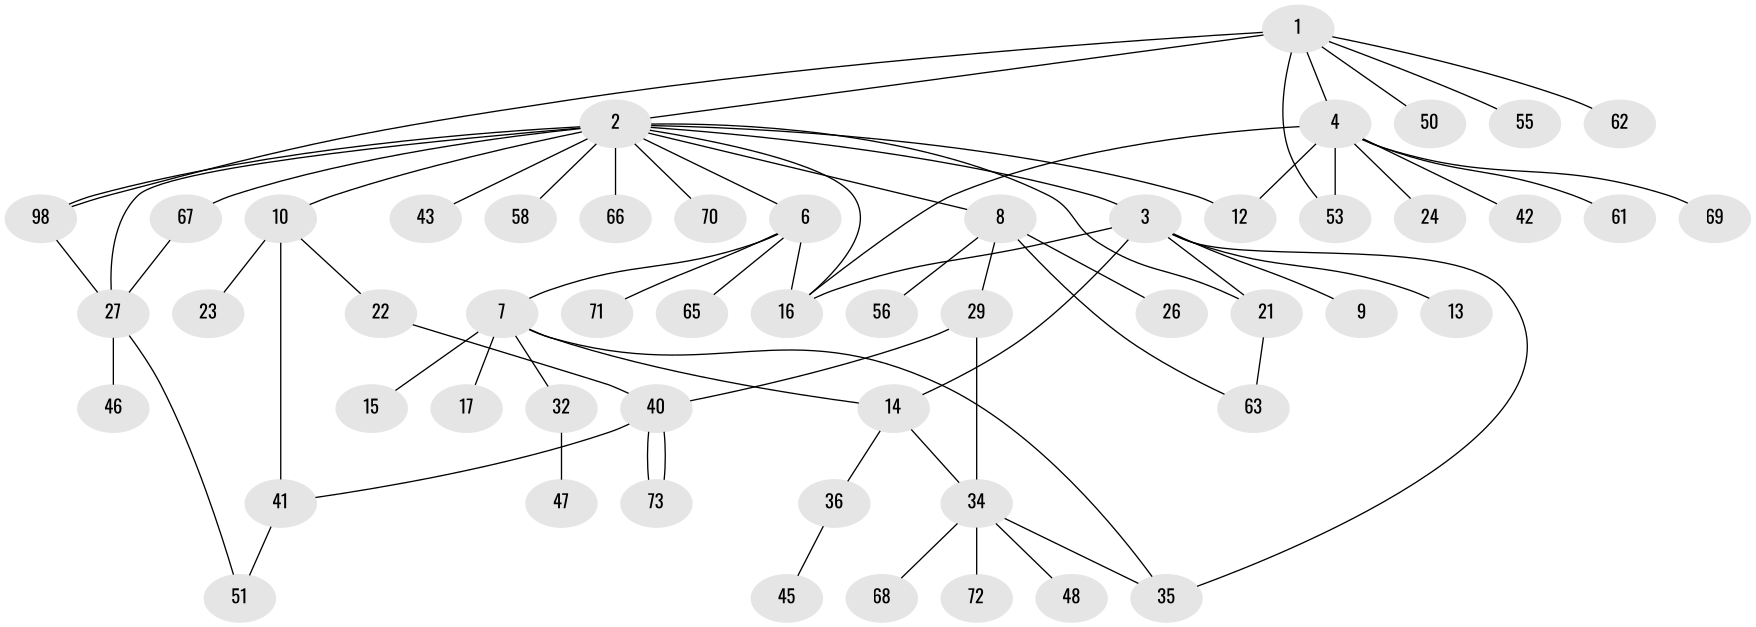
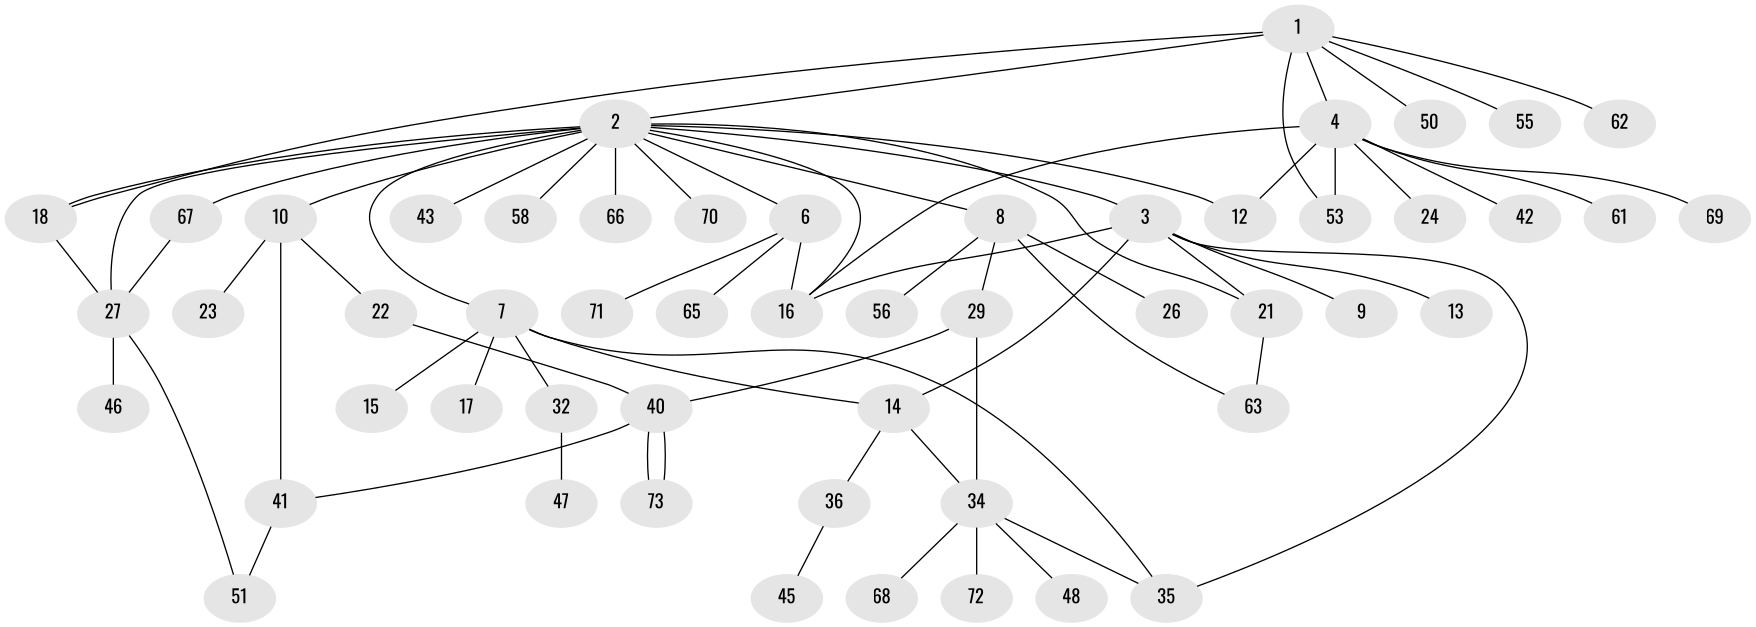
  graph {
    fontname=Oswald
    node [color=gray90 fontname=Oswald style=filled]
    edge [fontname=Oswald]
    1 [super="+38"]
    2 [super="+5"]
    4 [super="+44"]
-   18 [super="+60" label=98]
+   18 [super="+60"]
    50 [super="+64"]
    53
    55
    62
    3 [super="+25"]
    6 [super="+30"]
    7 [super="+11"]
    8 [super="+19"]
    10 [super="+20"]
    12
    16
    21
    27 [super="+54"]
    43
    58
    66
    67
    70
    24
    42
    61
    69
    9
    13
    14 [super="+28"]
    35
    65
    71
    15
    17
    32 [super="+37"]
    26 [super="+57"]
    29 [super="+31"]
    56
    63
    22 [super="+33"]
    23
    41 [super="+52"]
    46
    51
    34 [super="+39"]
    36
    47
    40 [super="+49"]
    48
    68
    72
    45 [super="+59"]
    73
    1 -- 2
    1 -- 4
    1 -- 18 [weight=2]
    1 -- 50
    1 -- 53
    1 -- 55
    1 -- 62
    2 -- 18
    2 -- 3
    2 -- 6
-   6 -- 7 [weight=2]
+   2 -- 7 [weight=2]
    2 -- 8
    2 -- 10
    2 -- 12
    2 -- 16
    2 -- 21
    2 -- 27
    2 -- 43
    2 -- 58
    2 -- 66
    2 -- 67
    2 -- 70
    4 -- 53
    4 -- 12
    4 -- 16
    4 -- 24
    4 -- 42
    4 -- 61
    4 -- 69
    18 -- 27
    3 -- 16
    3 -- 21
    3 -- 9
    3 -- 13
    3 -- 14
    3 -- 35
    6 -- 16
    6 -- 65
    6 -- 71
    7 -- 14
    7 -- 35
    7 -- 15
    7 -- 17
    7 -- 32
    8 -- 26
    8 -- 29
    8 -- 56
    8 -- 63
    10 -- 22
    10 -- 23
    10 -- 41 [weight=2]
    21 -- 63
    27 -- 46
    27 -- 51
    67 -- 27
    14 -- 34
    14 -- 36
    32 -- 47
    29 -- 34
    29 -- 40
    22 -- 40
    41 -- 51
    34 -- 35
    34 -- 48
    34 -- 68
    34 -- 72
    36 -- 45
    40 -- 41
    40 -- 73
    40 -- 73
  }
